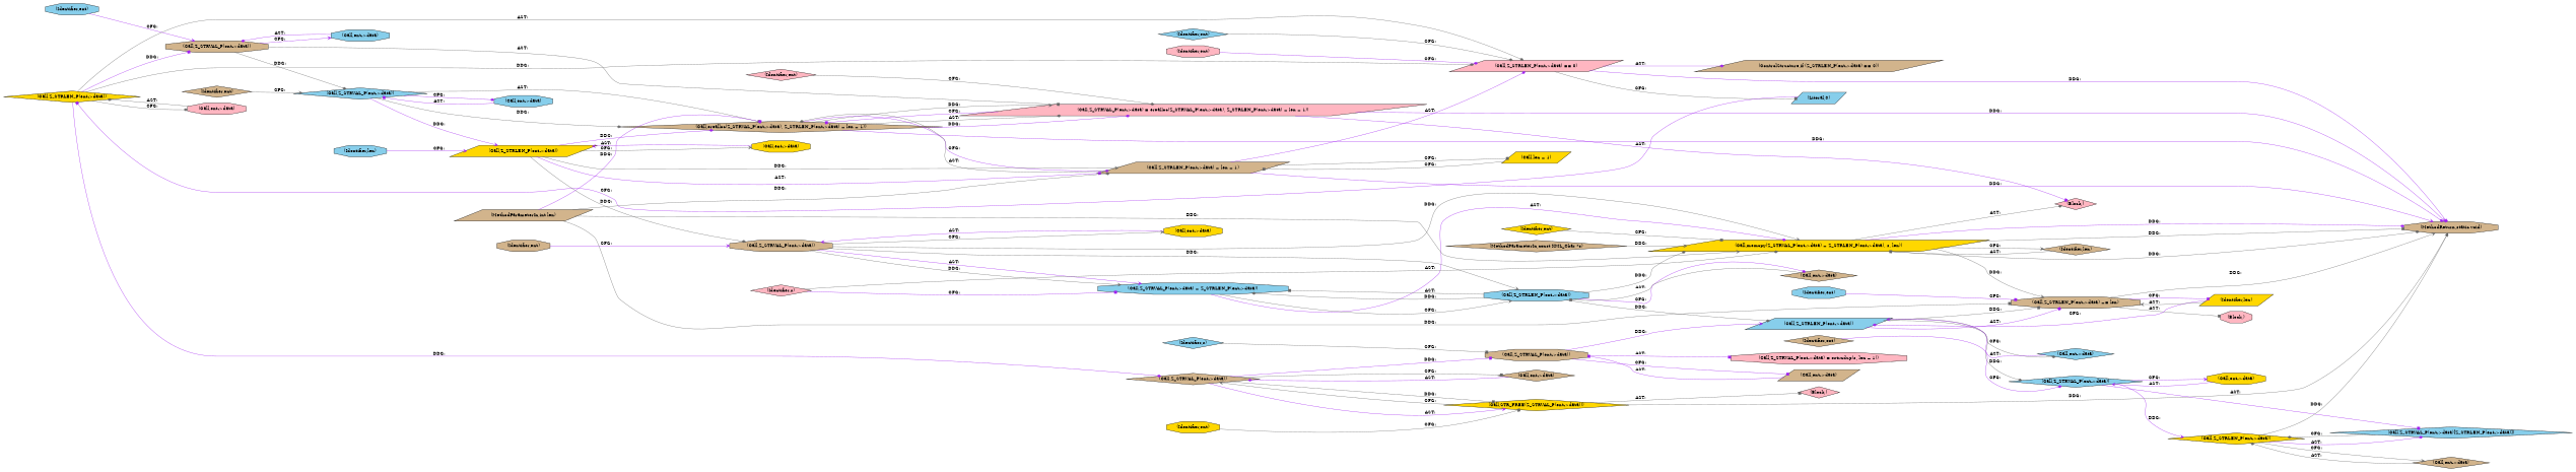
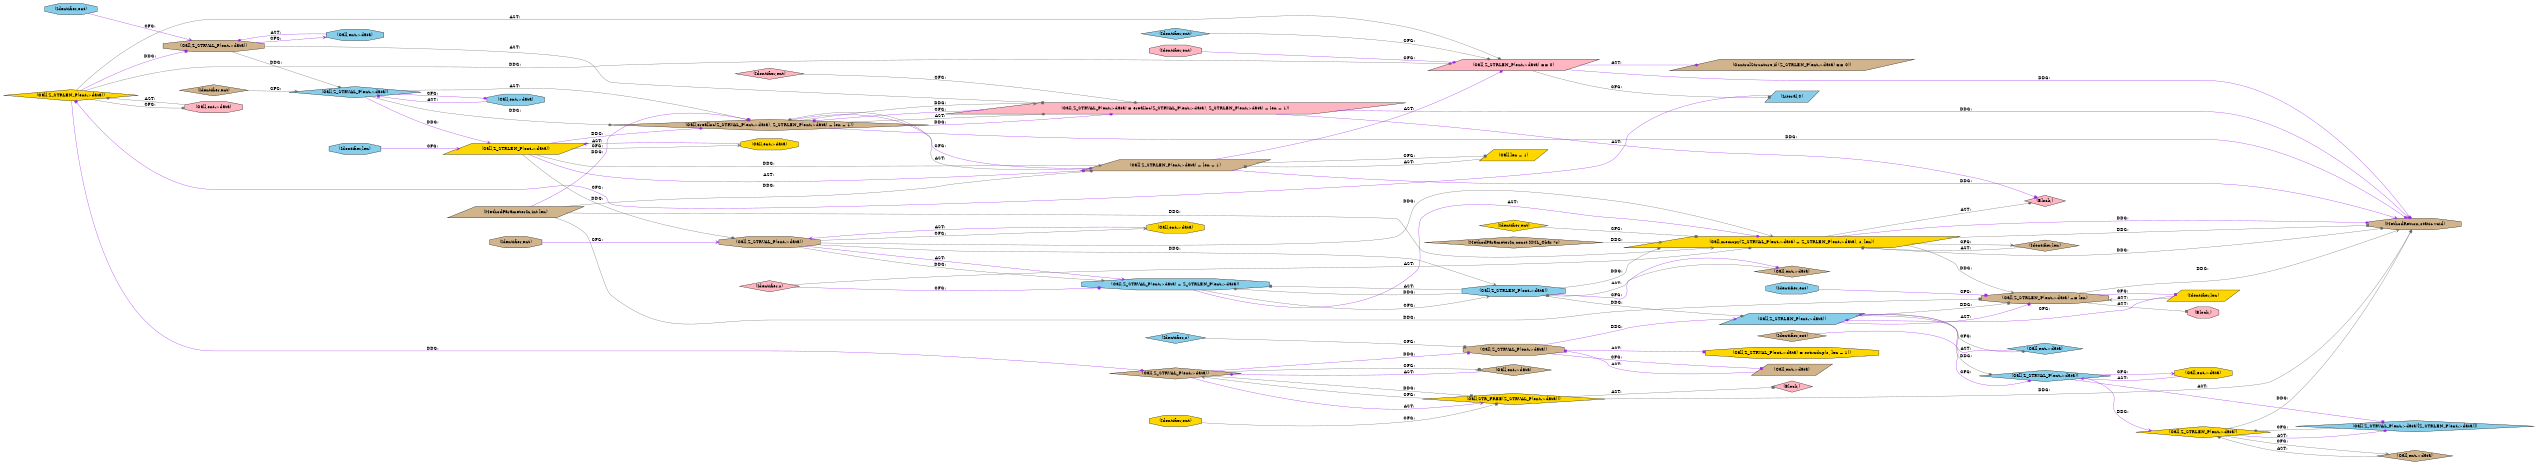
  digraph {
    rankdir=LR
    node [fillcolor=tan shape=diamond style=filled]
    edge [arrowhead=diamond color=gray40]
    n1 [fillcolor=gold label="(Call,Z_STRLEN_P(ent->data))"]
    n2 [fillcolor=lightpink label="(Call,Z_STRLEN_P(ent->data) == 0)" shape=parallelogram]
    n3 [label="(Call,Z_STRVAL_P(ent->data))"]
    n4 [label="(Call,Z_STRVAL_P(ent->data))" shape=octagon]
    n5 [fillcolor=lightpink label="(Call,ent->data)" shape=octagon]
    n6 [fillcolor=skyblue label="(Literal,0)" shape=parallelogram]
    n7 [label="(MethodReturn,static void)" shape=octagon]
    n8 [label="(ControlStructure,if (Z_STRLEN_P(ent->data) == 0))" shape=parallelogram]
    n9 [fillcolor=gold label="(Call,STR_FREE(Z_STRVAL_P(ent->data)))"]
    n10 [label="(Call,Z_STRVAL_P(ent->data))" shape=octagon]
    n11 [label="(Call,ent->data)"]
    n12 [fillcolor=skyblue label="(Call,Z_STRVAL_P(ent->data))"]
    n13 [fillcolor=lightpink label="(Call,Z_STRVAL_P(ent->data) = erealloc(Z_STRVAL_P(ent->data), Z_STRLEN_P(ent->data) + len + 1))" shape=parallelogram]
    n14 [fillcolor=skyblue label="(Call,ent->data)" shape=octagon]
    n15 [fillcolor=lightpink label="(Block,)"]
    n16 [fillcolor=skyblue label="(Call,Z_STRLEN_P(ent->data))" shape=parallelogram]
-   n17 [fillcolor=lightpink label="(Call,Z_STRVAL_P(ent->data) = estrndup(s, len + 1))" shape=octagon]
+   n17 [fillcolor=gold label="(Call,Z_STRVAL_P(ent->data) = estrndup(s, len + 1))" shape=octagon]
    n18 [label="(Call,ent->data)" shape=parallelogram]
    n19 [label="(Call,Z_STRLEN_P(ent->data) += len)" shape=octagon]
    n20 [fillcolor=skyblue label="(Call,Z_STRVAL_P(ent->data))"]
    n21 [fillcolor=skyblue label="(Call,ent->data)"]
    n22 [fillcolor=lightpink label="(Block,)" shape=octagon]
    n23 [fillcolor=gold label="(Identifier,len)" shape=parallelogram]
    n24 [fillcolor=gold label="(Call,Z_STRLEN_P(ent->data))"]
    n25 [fillcolor=gold label="(Call,ent->data)" shape=octagon]
    n26 [fillcolor=skyblue label="(Call,Z_STRVAL_P(ent->data)[Z_STRLEN_P(ent->data)])"]
    n27 [label="(Call,ent->data)"]
    n28 [label="(Call,erealloc(Z_STRVAL_P(ent->data), Z_STRLEN_P(ent->data) + len + 1))"]
    n29 [fillcolor=gold label="(Call,Z_STRLEN_P(ent->data))" shape=parallelogram]
    n30 [fillcolor=skyblue label="(Call,ent->data)" shape=octagon]
    n31 [fillcolor=lightpink label="(Block,)"]
    n32 [label="(Call,Z_STRLEN_P(ent->data) + len + 1)" shape=parallelogram]
    n33 [label="(Call,Z_STRVAL_P(ent->data))" shape=octagon]
    n34 [fillcolor=gold label="(Call,ent->data)" shape=octagon]
    n35 [fillcolor=gold label="(Call,len + 1)" shape=parallelogram]
    n36 [fillcolor=gold label="(Call,memcpy(Z_STRVAL_P(ent->data) + Z_STRLEN_P(ent->data), s, len))" shape=parallelogram]
    n37 [fillcolor=skyblue label="(Call,Z_STRVAL_P(ent->data) + Z_STRLEN_P(ent->data))" shape=octagon]
    n38 [fillcolor=skyblue label="(Call,Z_STRLEN_P(ent->data))" shape=octagon]
    n39 [fillcolor=gold label="(Call,ent->data)" shape=octagon]
    n40 [label="(Identifier,len)"]
    n41 [label="(Call,ent->data)"]
    n42 [label="(Identifier,ent)"]
    n43 [fillcolor=skyblue label="(Identifier,len)" shape=octagon]
    n44 [fillcolor=lightpink label="(Identifier,s)"]
    n45 [label="(Identifier,ent)" shape=octagon]
    n46 [fillcolor=skyblue label="(Identifier,ent)" shape=octagon]
    n47 [label="(Identifier,ent)"]
    n48 [fillcolor=skyblue label="(Identifier,ent)" shape=octagon]
    n49 [fillcolor=gold label="(Identifier,ent)" shape=octagon]
    n50 [fillcolor=lightpink label="(Identifier,ent)"]
    n51 [fillcolor=gold label="(Identifier,ent)"]
    n52 [fillcolor=skyblue label="(Identifier,s)"]
    n53 [label="(MethodParameterIn,const XML_Char *s)"]
    n54 [fillcolor=skyblue label="(Identifier,ent)"]
    n55 [fillcolor=lightpink label="(Identifier,ent)" shape=octagon]
    n56 [label="(MethodParameterIn,int len)" shape=parallelogram]
    n1 -> n2 [label="AST: "]
    n1 -> n2 [label="DDG: "]
    n1 -> n3 [color=purple label="DDG: "]
    n1 -> n4 [arrowhead=box color=purple label="DDG: "]
    n1 -> n5 [label="CFG: "]
    n2 -> n6 [arrowhead=box label="CFG: "]
    n2 -> n7 [arrowhead=box color=purple label="DDG: "]
    n2 -> n8 [color=purple label="AST: "]
    n3 -> n9 [arrowhead=vee color=purple label="AST: "]
    n3 -> n9 [arrowhead=box label="DDG: "]
    n3 -> n10 [arrowhead=box color=purple label="DDG: "]
    n3 -> n11 [arrowhead=box label="CFG: "]
    n4 -> n12 [label="DDG: "]
    n4 -> n13 [arrowhead=box label="AST: "]
    n4 -> n14 [arrowhead=vee color=purple label="CFG: "]
    n5 -> n1 [label="AST: "]
    n6 -> n1 [arrowhead=box color=purple label="CFG: "]
    n9 -> n3 [arrowhead=vee label="CFG: "]
    n9 -> n7 [arrowhead=vee label="DDG: "]
    n9 -> n15 [arrowhead=box label="AST: "]
    n10 -> n16 [arrowhead=vee color=purple label="DDG: "]
    n10 -> n17 [arrowhead=box color=purple label="AST: "]
    n10 -> n18 [arrowhead=box color=purple label="CFG: "]
    n11 -> n3 [color=purple label="AST: "]
    n12 -> n28 [arrowhead=box label="AST: "]
    n12 -> n28 [label="DDG: "]
    n12 -> n29 [arrowhead=vee color=purple label="DDG: "]
    n12 -> n30 [color=purple label="CFG: "]
    n13 -> n7 [arrowhead=vee color=purple label="DDG: "]
    n13 -> n28 [arrowhead=box color=purple label="CFG: "]
    n13 -> n31 [arrowhead=box color=purple label="AST: "]
    n14 -> n4 [color=purple label="AST: "]
    n16 -> n19 [arrowhead=box color=purple label="AST: "]
    n16 -> n19 [arrowhead=box label="DDG: "]
    n16 -> n20 [label="DDG: "]
    n16 -> n21 [label="CFG: "]
    n18 -> n10 [arrowhead=box color=purple label="AST: "]
    n19 -> n7 [arrowhead=vee label="DDG: "]
    n19 -> n22 [arrowhead=box label="AST: "]
    n19 -> n23 [arrowhead=box color=purple label="CFG: "]
    n20 -> n24 [arrowhead=vee color=purple label="DDG: "]
    n20 -> n25 [arrowhead=vee color=purple label="CFG: "]
    n20 -> n26 [arrowhead=box color=purple label="AST: "]
    n21 -> n16 [arrowhead=vee color=purple label="AST: "]
    n23 -> n16 [color=purple label="CFG: "]
    n23 -> n19 [arrowhead=vee label="AST: "]
    n24 -> n7 [label="DDG: "]
    n24 -> n26 [color=purple label="AST: "]
    n24 -> n27 [arrowhead=vee label="CFG: "]
    n25 -> n20 [arrowhead=vee color=purple label="AST: "]
    n26 -> n24 [label="CFG: "]
    n27 -> n24 [label="AST: "]
    n28 -> n7 [color=purple label="DDG: "]
    n28 -> n13 [label="AST: "]
    n28 -> n13 [color=purple label="DDG: "]
    n28 -> n13 [arrowhead=vee label="DDG: "]
    n28 -> n32 [color=purple label="CFG: "]
    n29 -> n28 [color=purple label="DDG: "]
    n29 -> n32 [arrowhead=box color=purple label="AST: "]
    n29 -> n32 [arrowhead=vee label="DDG: "]
    n29 -> n33 [label="DDG: "]
    n29 -> n34 [arrowhead=vee label="CFG: "]
    n30 -> n12 [arrowhead=box color=purple label="AST: "]
    n32 -> n2 [color=purple label="AST: "]
    n32 -> n7 [arrowhead=vee color=purple label="DDG: "]
    n32 -> n28 [label="AST: "]
    n32 -> n35 [arrowhead=box label="CFG: "]
    n33 -> n36 [arrowhead=vee label="DDG: "]
    n33 -> n37 [arrowhead=vee color=purple label="AST: "]
    n33 -> n37 [arrowhead=vee label="DDG: "]
    n33 -> n38 [arrowhead=vee label="DDG: "]
    n33 -> n39 [arrowhead=vee label="CFG: "]
    n34 -> n29 [arrowhead=vee color=purple label="AST: "]
-   n35 -> n32 [arrowhead=box label="CFG: "]
+   n35 -> n32 [arrowhead=box label="AST: "]
    n36 -> n7 [label="DDG: "]
    n36 -> n7 [color=purple label="DDG: "]
    n36 -> n7 [arrowhead=box label="DDG: "]
    n36 -> n19 [arrowhead=vee label="DDG: "]
    n36 -> n31 [label="AST: "]
    n36 -> n40 [arrowhead=vee label="CFG: "]
    n37 -> n36 [color=purple label="AST: "]
    n37 -> n38 [arrowhead=vee label="CFG: "]
    n38 -> n16 [label="DDG: "]
    n38 -> n36 [label="DDG: "]
    n38 -> n37 [arrowhead=box label="AST: "]
    n38 -> n37 [label="DDG: "]
    n38 -> n41 [color=purple label="CFG: "]
    n39 -> n33 [arrowhead=vee color=purple label="AST: "]
    n40 -> n36 [arrowhead=box label="AST: "]
    n41 -> n38 [arrowhead=box label="AST: "]
    n42 -> n20 [color=purple label="CFG: "]
    n43 -> n29 [arrowhead=vee color=purple label="CFG: "]
    n44 -> n36 [label="AST: "]
    n44 -> n37 [arrowhead=box color=purple label="CFG: "]
    n45 -> n33 [arrowhead=vee color=purple label="CFG: "]
    n46 -> n19 [arrowhead=box color=purple label="CFG: "]
    n47 -> n12 [arrowhead=vee label="CFG: "]
    n48 -> n4 [arrowhead=vee color=purple label="CFG: "]
    n49 -> n9 [arrowhead=box label="CFG: "]
    n50 -> n13 [label="CFG: "]
    n51 -> n36 [arrowhead=box label="CFG: "]
    n52 -> n10 [arrowhead=box label="CFG: "]
    n53 -> n36 [arrowhead=vee label="DDG: "]
    n54 -> n2 [label="CFG: "]
    n55 -> n2 [color=purple label="CFG: "]
    n56 -> n19 [arrowhead=box label="DDG: "]
    n56 -> n28 [arrowhead=box color=purple label="DDG: "]
    n56 -> n32 [label="DDG: "]
    n56 -> n36 [arrowhead=vee label="DDG: "]
  }
